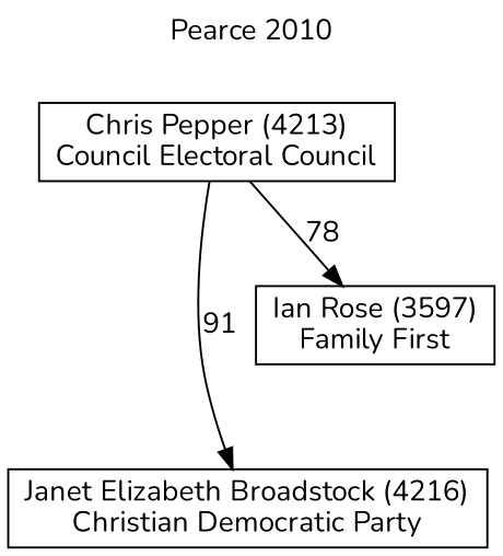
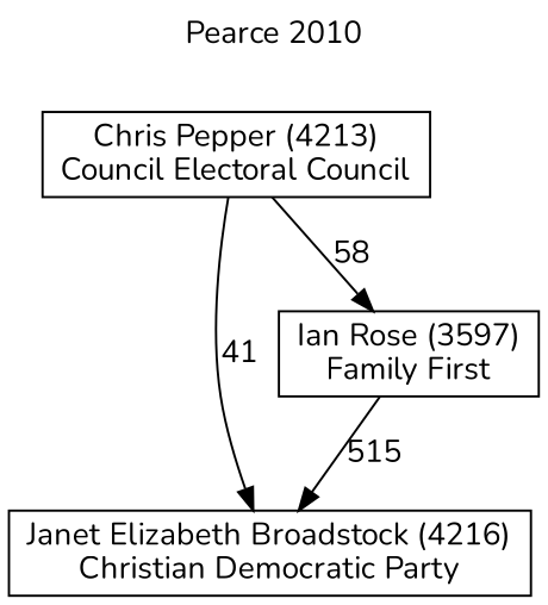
  digraph {
    fontname=Nunito
    label="Pearce 2010"
    labelloc=t
    mclimit=10
    node [fontname=Nunito shape=box]
    edge [fontname=Nunito]
    n1 [label="Janet Elizabeth Broadstock (4216)\nChristian Democratic Party"]
    n2 [label="Ian Rose (3597)\nFamily First"]
    n3 [label="Chris Pepper (4213)\nCouncil Electoral Council"]
-   n3 -> n1 [label=91]
-   n3 -> n2 [label=78]
+   n2 -> n1 [label=515]
+   n3 -> n1 [label=41]
+   n3 -> n2 [label=58]
  }
